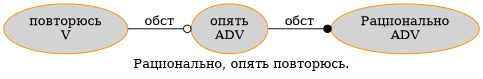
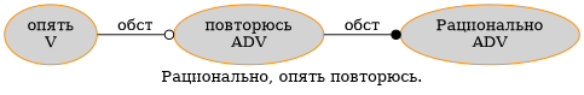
  digraph {
    label="Рационально, опять повторюсь."
    rankdir=LR
    node [color=darkorange fillcolor=lightgray penwidth=1 shape=ellipse style=filled]
    n1 [label="Рационально\nADV"]
-   n2 [label="опять\nADV"]
-   n3 [label="повторюсь\nV"]
+   n2 [label="повторюсь\nADV"]
+   n3 [label="опять\nV"]
    n2 -> n1 [arrowhead=dot label="обст"]
    n3 -> n2 [arrowhead=odot label="обст"]
  }
